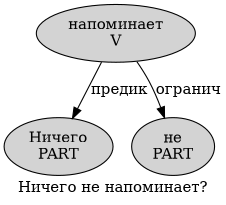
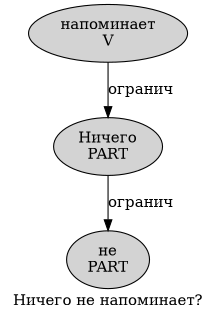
  digraph {
    label="Ничего не напоминает?"
    node [fillcolor=lightgray penwidth=1 shape=ellipse style=filled]
    n1 [label="Ничего\nPART"]
    n2 [label="не\nPART"]
    n3 [label="напоминает\nV"]
-   n3 -> n1 [label="предик"]
-   n3 -> n2 [label="огранич"]
+   n3 -> n1 [label="огранич"]
+   n1 -> n2 [label="огранич"]
  }
